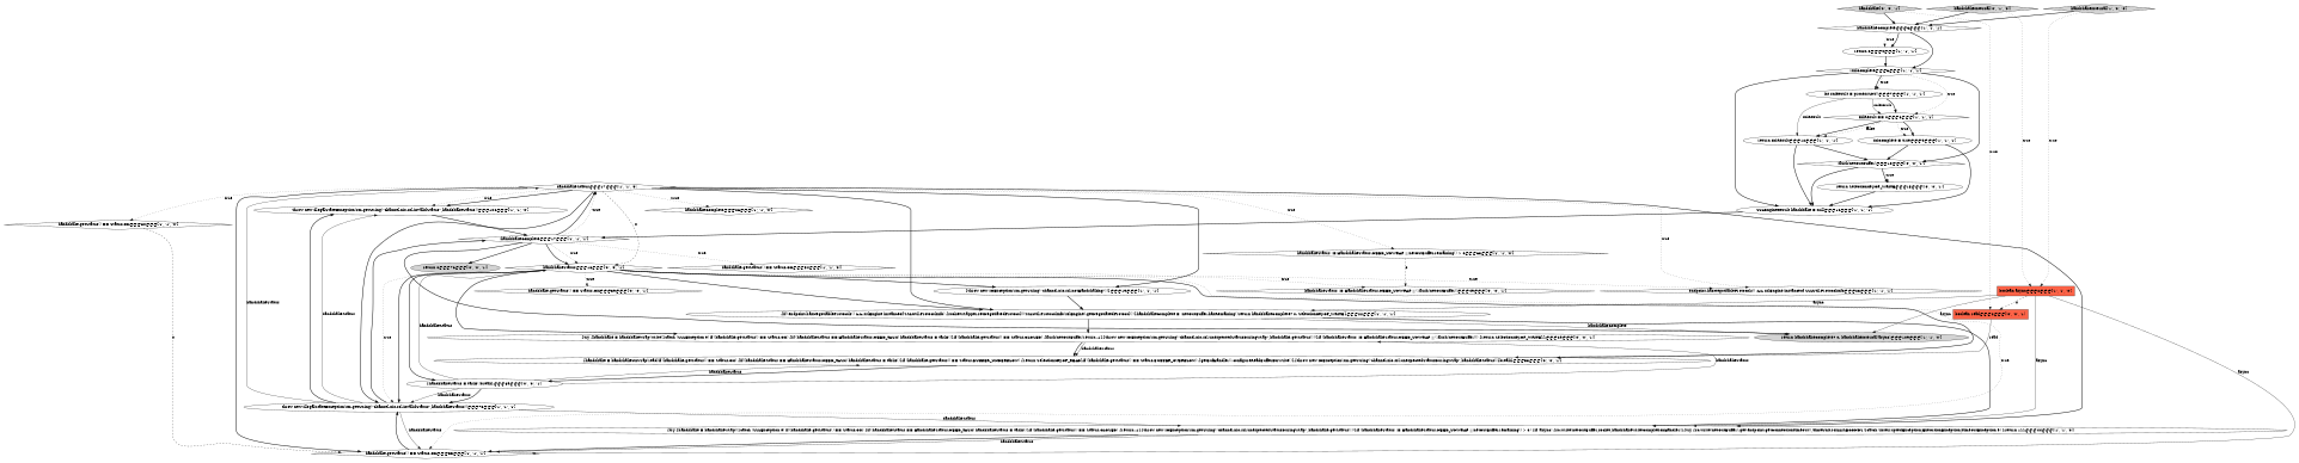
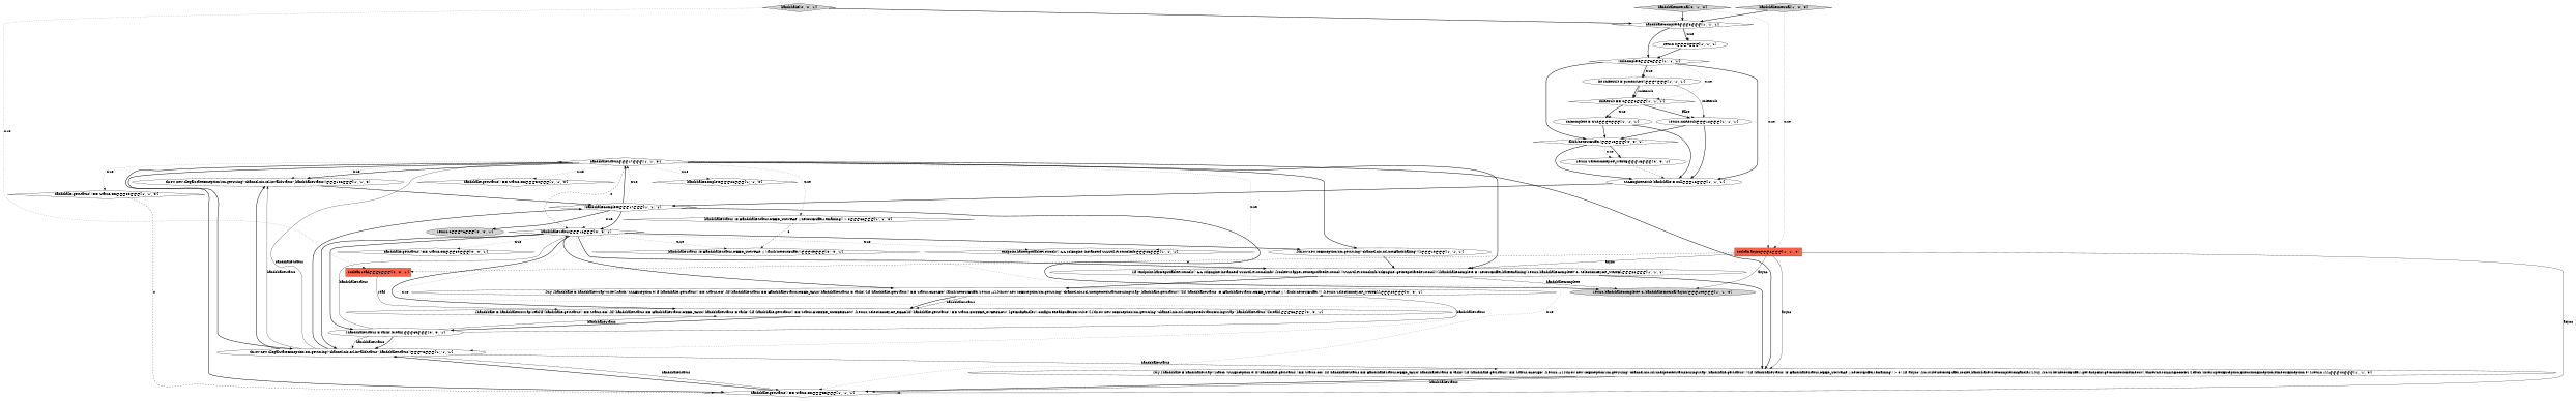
  digraph {
    node [fillcolor=white shape=diamond style=filled]
    edge [style=bold]
    n1 [label="endpoint.hasNegotiableProtocols() && sslEngine instanceof SSLUtil.ProtocolInfo@@@23@@@['1', '1', '1']"]
    n2 [label="{try {handshake = handshakeWrap(write)}catch (SSLException e) if (handshake.getStatus() == Status.OK) {if (handshakeStatus == HandshakeStatus.NEED_TASK) handshakeStatus = tasks()}if (handshake.getStatus() == Status.CLOSED) {flush(netOutBuffer)return -1}{throw new IOException(sm.getString(\"channel.nio.ssl.unexpectedStatusDuringWrap\",handshake.getStatus()))}if (handshakeStatus != HandshakeStatus.NEED_UNWRAP || (!flush(netOutBuffer))) {return SelectionKey.OP_WRITE}}@@@29@@@['0', '0', '1']" shape=ellipse]
    n3 [label="{handshake = handshakeUnwrap(read)if (handshake.getStatus() == Status.OK) {if (handshakeStatus == HandshakeStatus.NEED_TASK) handshakeStatus = tasks()}if (handshake.getStatus() == Status.BUFFER_UNDERFLOW) {return SelectionKey.OP_READ}if (handshake.getStatus() == Status.BUFFER_OVERFLOW) {getBufHandler().configureReadBufferForWrite()}{throw new IOException(sm.getString(\"channel.nio.ssl.unexpectedStatusDuringWrap\",handshakeStatus))}break}@@@53@@@['0', '0', '1']" shape=ellipse]
    n4 [fillcolor=lightgray label="handshake['0', '0', '1']"]
    n5 [fillcolor=tomato label="boolean read@@@2@@@['0', '0', '1']" shape=box]
    n6 [label="handshakeComplete@@@3@@@['1', '1', '1']"]
    n7 [label="return 0@@@4@@@['1', '1', '1']" shape=ellipse]
    n8 [label="!sniComplete@@@6@@@['1', '1', '1']"]
    n9 [label="sniComplete = true@@@9@@@['1', '1', '1']" shape=ellipse]
    n10 [label="SSLEngineResult handshake = null@@@16@@@['1', '1', '1']" shape=ellipse]
    n11 [label="!flush(netOutBuffer)@@@15@@@['0', '0', '1']"]
    n12 [label="!handshakeComplete@@@17@@@['1', '1', '1']"]
    n13 [label="return SelectionKey.OP_WRITE@@@15@@@['0', '0', '1']" shape=ellipse]
    n14 [label="handshakeStatus@@@17@@@['1', '1', '0']"]
    n15 [label="handshakeComplete@@@26@@@['1', '1', '0']"]
    n16 [label="throw new IllegalStateException(sm.getString(\"channel.nio.ssl.invalidStatus\",handshakeStatus))@@@106@@@['1', '1', '0']" shape=ellipse]
    n17 [label="handshakeStatus != HandshakeStatus.NEED_UNWRAP || netOutBuffer.remaining() > 0@@@63@@@['1', '1', '0']"]
    n18 [label="{try {handshake = handshakeWrap()}catch (SSLException e) if (handshake.getStatus() == Status.OK) {if (handshakeStatus == HandshakeStatus.NEED_TASK) handshakeStatus = tasks()}if (handshake.getStatus() == Status.CLOSED) {return -1}{throw new IOException(sm.getString(\"channel.nio.ssl.unexpectedStatusDuringWrap\",handshake.getStatus()))}if (handshakeStatus != HandshakeStatus.NEED_UNWRAP || netOutBuffer.remaining() > 0) {if (async) {sc.write(netOutBuffer,socket,handshakeWriteCompletionHandler)}{try {sc.write(netOutBuffer).get(endpoint.getConnectionTimeout(),TimeUnit.MILLISECONDS)}catch (InterruptedException|ExecutionException|TimeoutException e) }return 1}}@@@44@@@['1', '1', '0']" shape=ellipse]
    n19 [label="handshakeStatus@@@18@@@['0', '0', '1']"]
    n20 [label="handshake.getStatus() == Status.OK@@@80@@@['1', '1', '0']"]
    n21 [label="handshake.getStatus() == Status.OK@@@55@@@['1', '1', '1']"]
    n22 [label="{if (endpoint.hasNegotiableProtocols() && sslEngine instanceof SSLUtil.ProtocolInfo) {socketWrapper.setNegotiatedProtocol(((SSLUtil.ProtocolInfo)sslEngine).getNegotiatedProtocol())}handshakeComplete = !netOutBuffer.hasRemaining()return handshakeComplete? 0: SelectionKey.OP_WRITE}@@@22@@@['1', '1', '1']" shape=ellipse]
    n23 [label="{throw new IOException(sm.getString(\"channel.nio.ssl.notHandshaking\"))}@@@19@@@['1', '1', '1']" shape=ellipse]
    n24 [label="throw new IllegalStateException(sm.getString(\"channel.nio.ssl.invalidStatus\",handshakeStatus))@@@73@@@['1', '1', '1']" shape=ellipse]
    n25 [label="handshake.getStatus() == Status.OK@@@54@@@['1', '1', '0']"]
    n26 [label="handshakeStatus != HandshakeStatus.NEED_UNWRAP || (!flush(netOutBuffer))@@@49@@@['0', '0', '1']"]
    n27 [label="{handshakeStatus = tasks()break}@@@69@@@['0', '0', '1']" shape=ellipse]
    n28 [label="handshake.getStatus() == Status.OK@@@39@@@['0', '0', '1']"]
    n29 [fillcolor=lightgray label="return handshakeComplete? 0: handshakeInternal(async)@@@109@@@['1', '1', '0']" shape=ellipse]
    n30 [fillcolor=lightgray label="return 0@@@76@@@['0', '0', '1']" shape=ellipse]
    n31 [fillcolor=tomato label="boolean async@@@2@@@['1', '1', '0']" shape=box]
    n32 [fillcolor=lightgray label="handshakeInternal['1', '0', '0']"]
    n33 [label="int sniResult = processSNI()@@@7@@@['1', '1', '1']" shape=ellipse]
    n34 [label="sniResult == 0@@@8@@@['1', '1', '1']"]
    n35 [label="return sniResult@@@12@@@['1', '1', '1']" shape=ellipse]
    n36 [fillcolor=lightgray label="handshakeInternal['0', '1', '0']"]
    n2 -> n3 [label=handshakeStatus style=solid]
    n2 -> n3
    n3 -> n27
    n4 -> n5 [label=true style=dotted]
    n4 -> n6
    n5 -> n3 [label=read style=solid]
    n6 -> n7
    n6 -> n7 [label=true style=dotted]
    n6 -> n8
    n7 -> n8
    n8 -> n10
    n8 -> n11
    n8 -> n33 [label=true style=dotted]
    n8 -> n33
    n8 -> n34 [label=true style=dotted]
    n9 -> n10
    n9 -> n11
    n10 -> n12
    n11 -> n10
    n11 -> n13
    n11 -> n13 [label=true style=dotted]
    n12 -> n14
    n12 -> n14 [label=true style=dotted]
    n12 -> n19 [label=true style=dotted]
    n12 -> n19
    n12 -> n29
    n12 -> n30
-   n13 -> n10
+   n13 -> n10 [style=dashed]
    n14 -> n1 [label=true style=dotted]
    n14 -> n15 [label=true style=dotted]
    n14 -> n16
    n14 -> n16 [label=true style=dotted]
    n14 -> n17 [label=true style=dotted]
    n14 -> n18
    n14 -> n19 [label=0 style=dashed]
    n14 -> n20 [label=true style=dotted]
    n14 -> n21
    n14 -> n22
    n14 -> n23
    n14 -> n24
-   n12 -> n25 [label=true style=dotted]
+   n14 -> n25 [label=true style=dotted]
    n16 -> n12
    n17 -> n26 [label=0 style=dashed]
    n18 -> n21
    n18 -> n21 [label=handshakeStatus style=solid]
    n19 -> n1 [label=true style=dotted]
    n19 -> n2
    n19 -> n3
    n19 -> n21 [label=true style=dotted]
    n19 -> n22
    n19 -> n23
    n19 -> n24
    n19 -> n24 [label=true style=dotted]
    n19 -> n26 [label=true style=dotted]
    n19 -> n27
    n19 -> n28 [label=true style=dotted]
    n20 -> n21 [label=0 style=dashed]
    n21 -> n24
    n22 -> n2
    n22 -> n18
    n22 -> n29 [label=handshakeComplete style=solid]
    n23 -> n22
    n24 -> n12
    n24 -> n14 [label=handshakeStatus style=solid]
    n24 -> n16
    n24 -> n16 [label=handshakeStatus style=solid]
    n24 -> n18 [label=handshakeStatus style=solid]
    n24 -> n21 [label=handshakeStatus style=solid]
    n27 -> n2 [label=handshakeStatus style=solid]
    n27 -> n3 [label=handshakeStatus style=solid]
    n27 -> n19 [label=handshakeStatus style=solid]
    n27 -> n24 [label=handshakeStatus style=solid]
    n27 -> n24
    n31 -> n5 [label=0 style=dashed]
    n31 -> n18 [label=async style=solid]
    n31 -> n21 [label=async style=solid]
    n31 -> n22 [label=async style=solid]
    n31 -> n29 [label=async style=solid]
    n32 -> n6
    n32 -> n31 [label=true style=dotted]
    n33 -> n34
    n33 -> n34 [label=sniResult style=solid]
    n33 -> n35 [label=sniResult style=solid]
    n34 -> n9 [label=true style=dotted]
    n34 -> n9
    n34 -> n35
    n34 -> n35 [label=false style=dotted]
    n35 -> n10
    n35 -> n11
    n36 -> n6
    n36 -> n31 [label=true style=dotted]
  }
